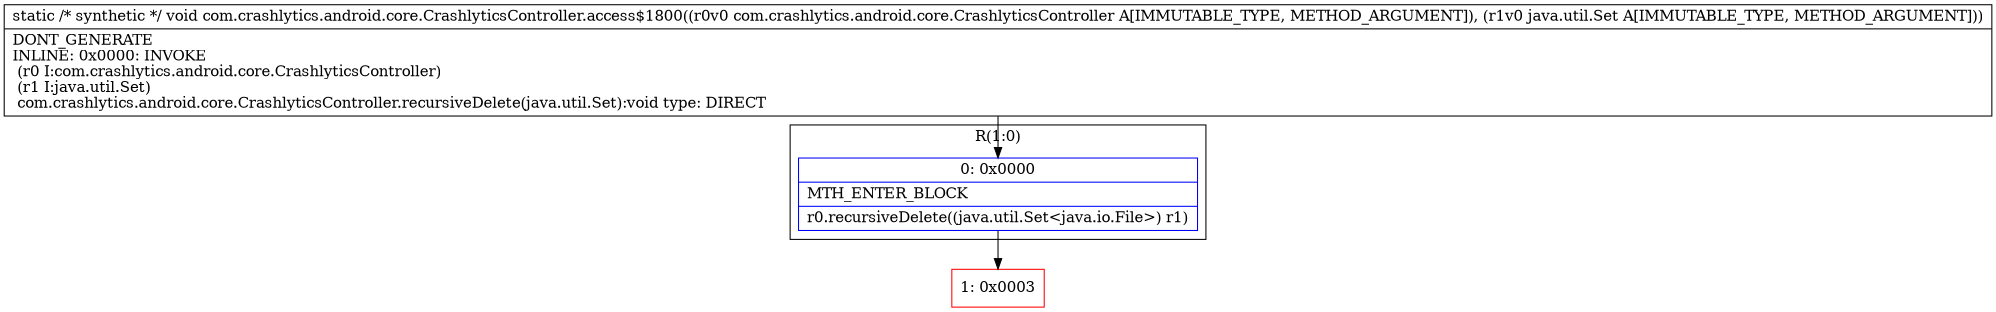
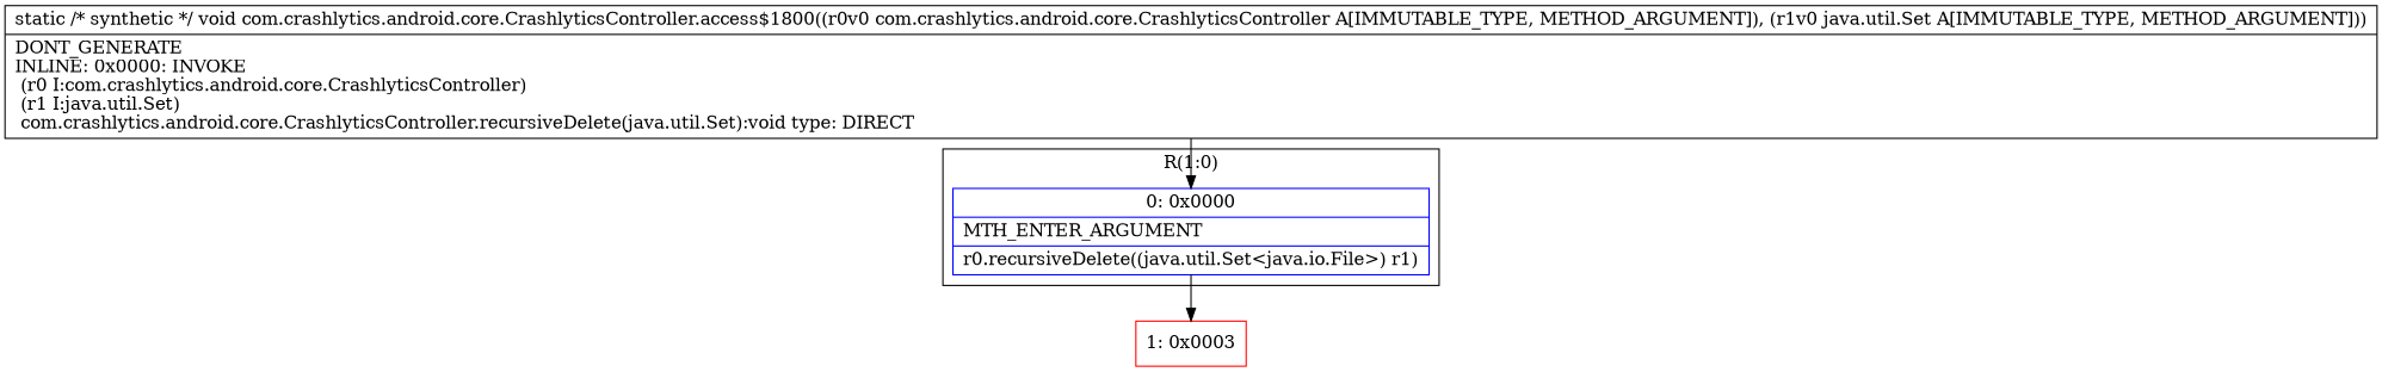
  digraph {
    node [shape=record]
-   n1 [color=blue label="{0\:\ 0x0000|MTH_ENTER_BLOCK\l|r0.recursiveDelete((java.util.Set\<java.io.File\>) r1)\l}"]
+   n1 [color=blue label="{0\:\ 0x0000|MTH_ENTER_ARGUMENT\l|r0.recursiveDelete((java.util.Set\<java.io.File\>) r1)\l}"]
    n2 [color=red label="{1\:\ 0x0003}"]
    n3 [label="{static \/* synthetic *\/ void com.crashlytics.android.core.CrashlyticsController.access$1800((r0v0 com.crashlytics.android.core.CrashlyticsController A[IMMUTABLE_TYPE, METHOD_ARGUMENT]), (r1v0 java.util.Set A[IMMUTABLE_TYPE, METHOD_ARGUMENT]))  | DONT_GENERATE\lINLINE: 0x0000: INVOKE  \l  (r0 I:com.crashlytics.android.core.CrashlyticsController)\l  (r1 I:java.util.Set)\l com.crashlytics.android.core.CrashlyticsController.recursiveDelete(java.util.Set):void type: DIRECT\l}"]
    subgraph cluster_1 {
      label="R(1:0)"
      n1
    }
    n1 -> n2
    n3 -> n1
  }
